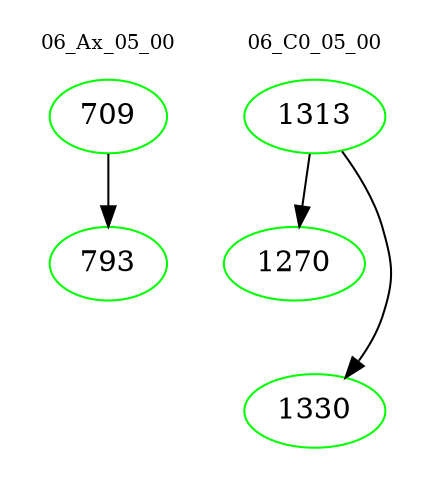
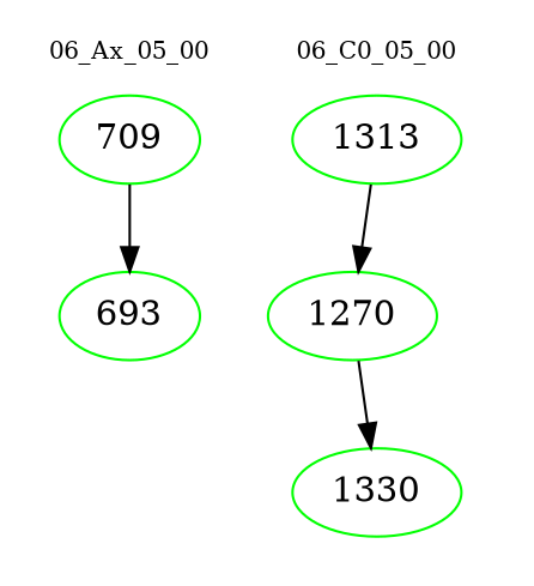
  digraph {
    node [color=green]
    edge [color=black]
    n1 [label=709]
-   n2 [label=793]
+   n2 [label=693]
    n3 [label=1313]
    n4 [label=1270]
    n5 [label=1330]
    subgraph cluster_1 {
      color=white
      fontsize=10
      label="06_Ax_05_00"
      n1
      n2
    }
    subgraph cluster_2 {
      color=white
      fontsize=10
      label="06_C0_05_00"
      n3
      n4
      n5
    }
    n1 -> n2
    n3 -> n4
-   n3 -> n5
+   n4 -> n5
  }
